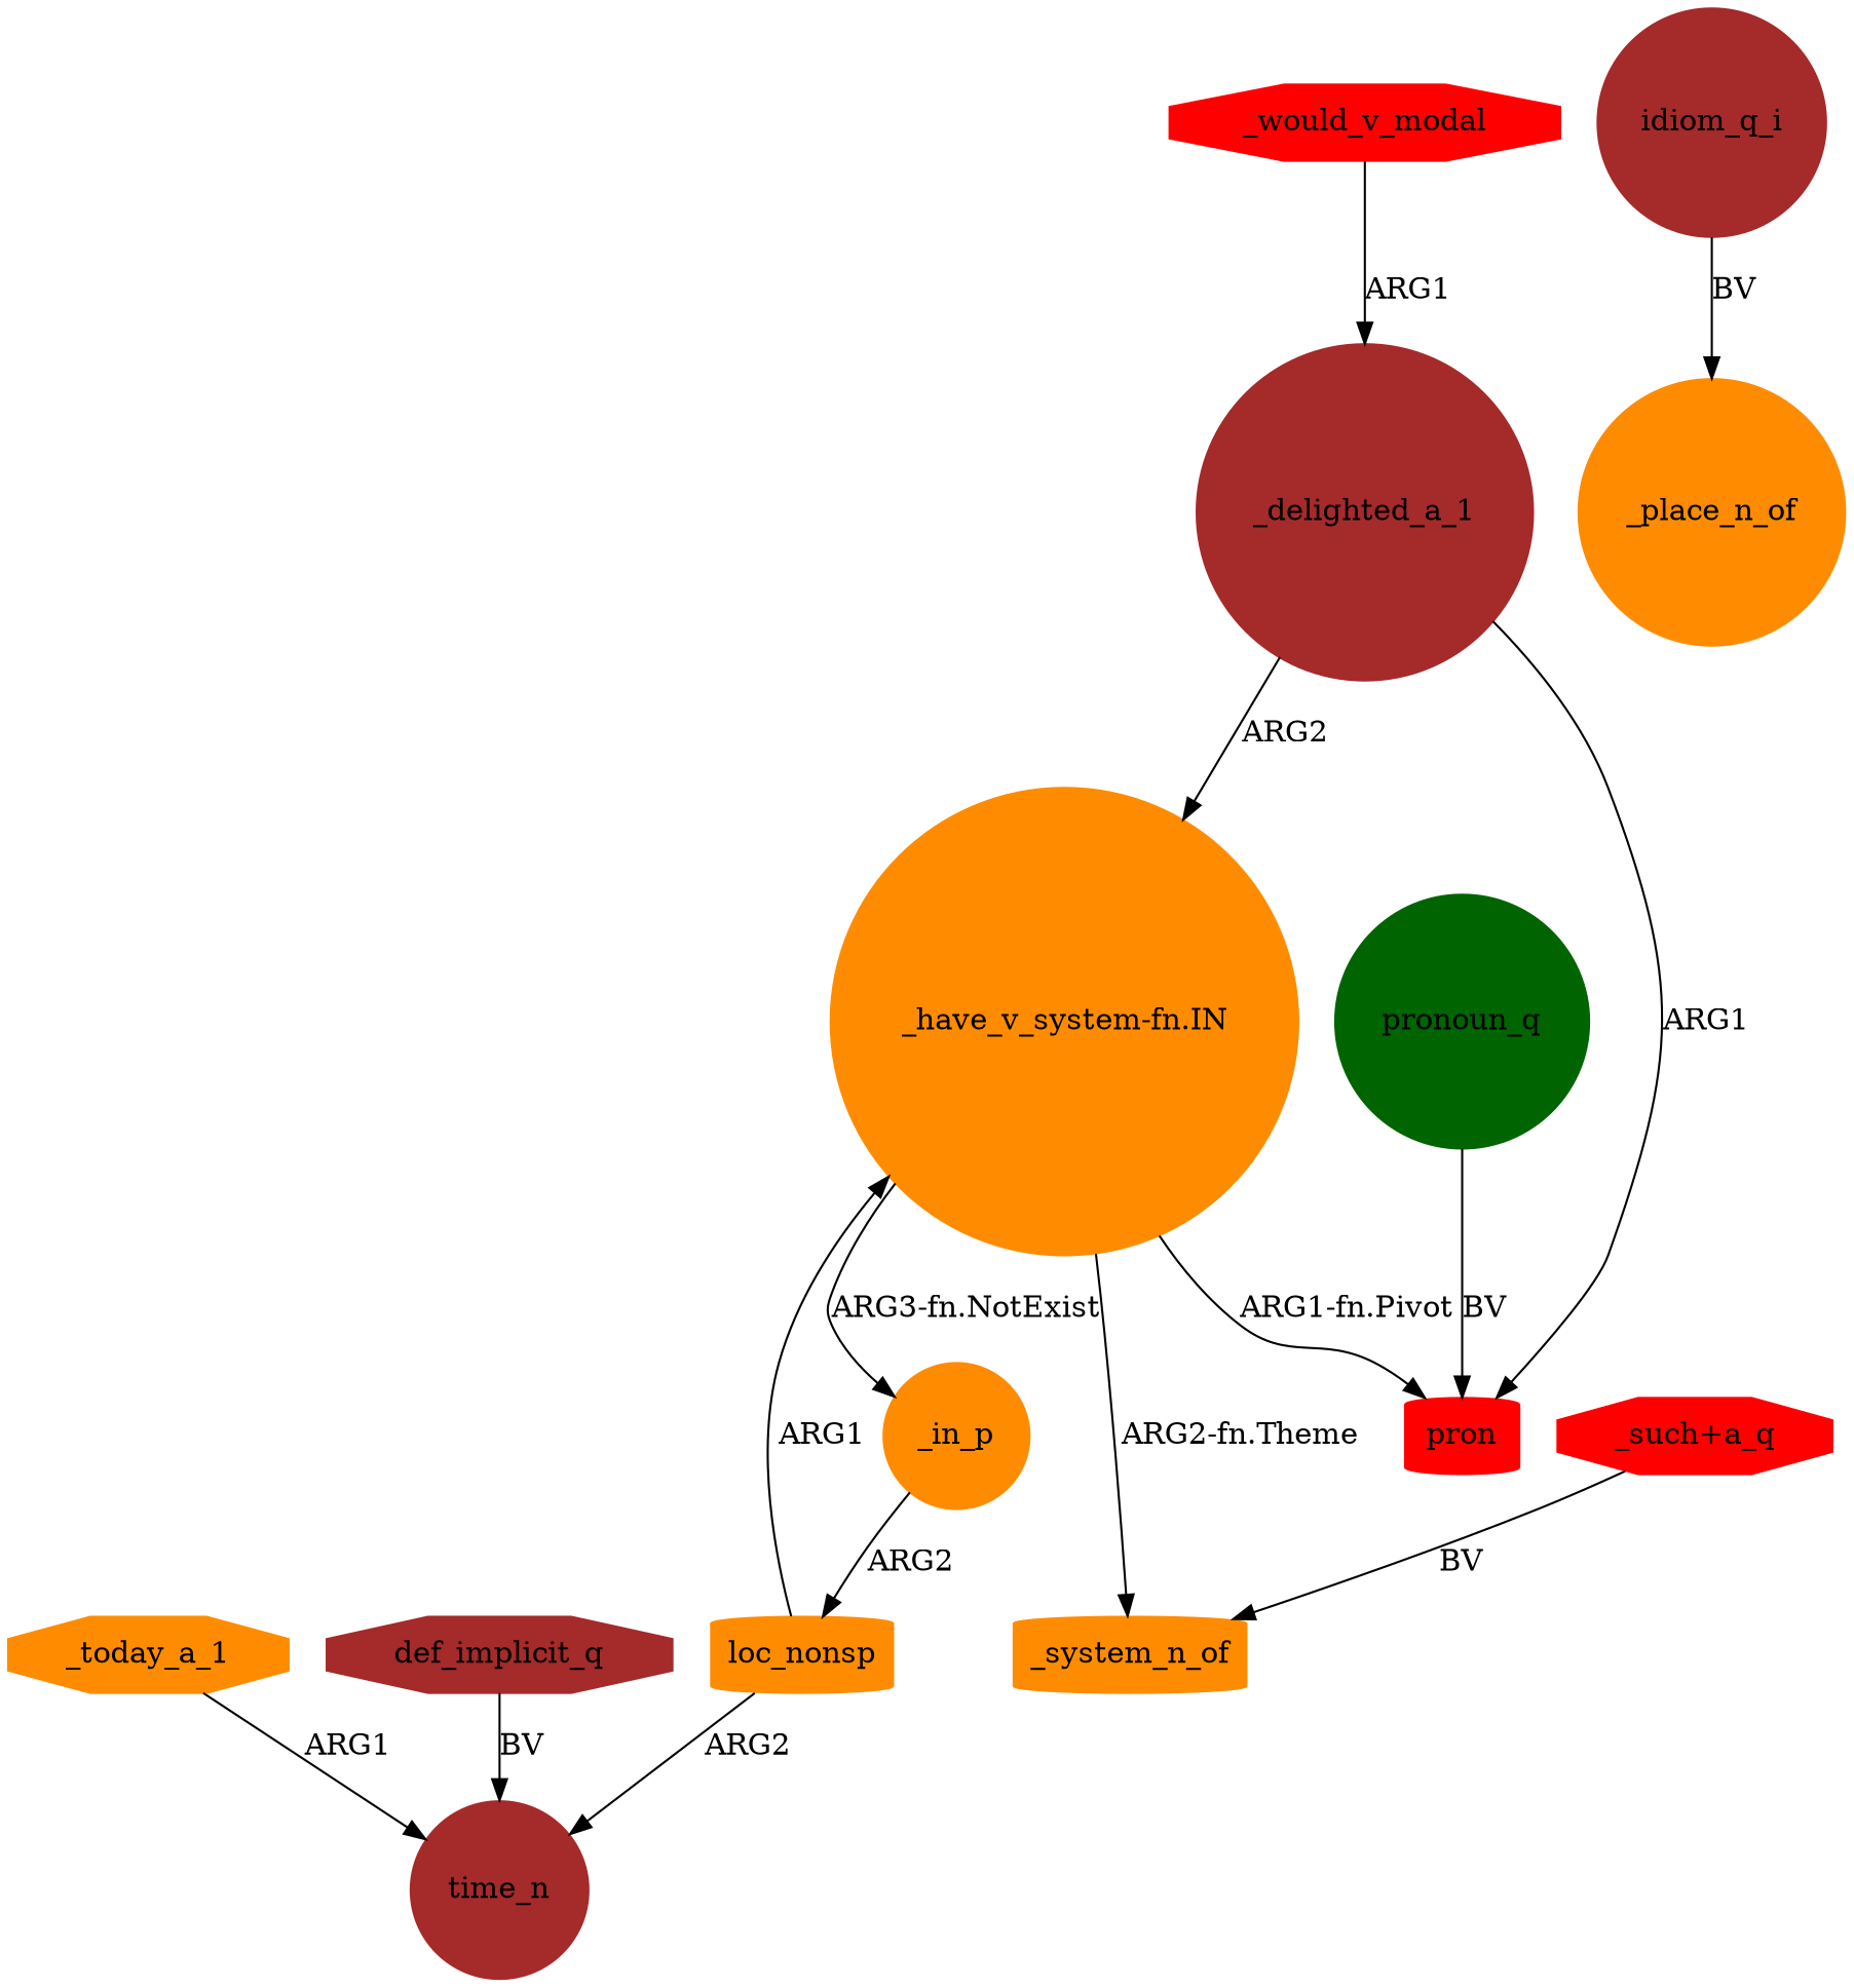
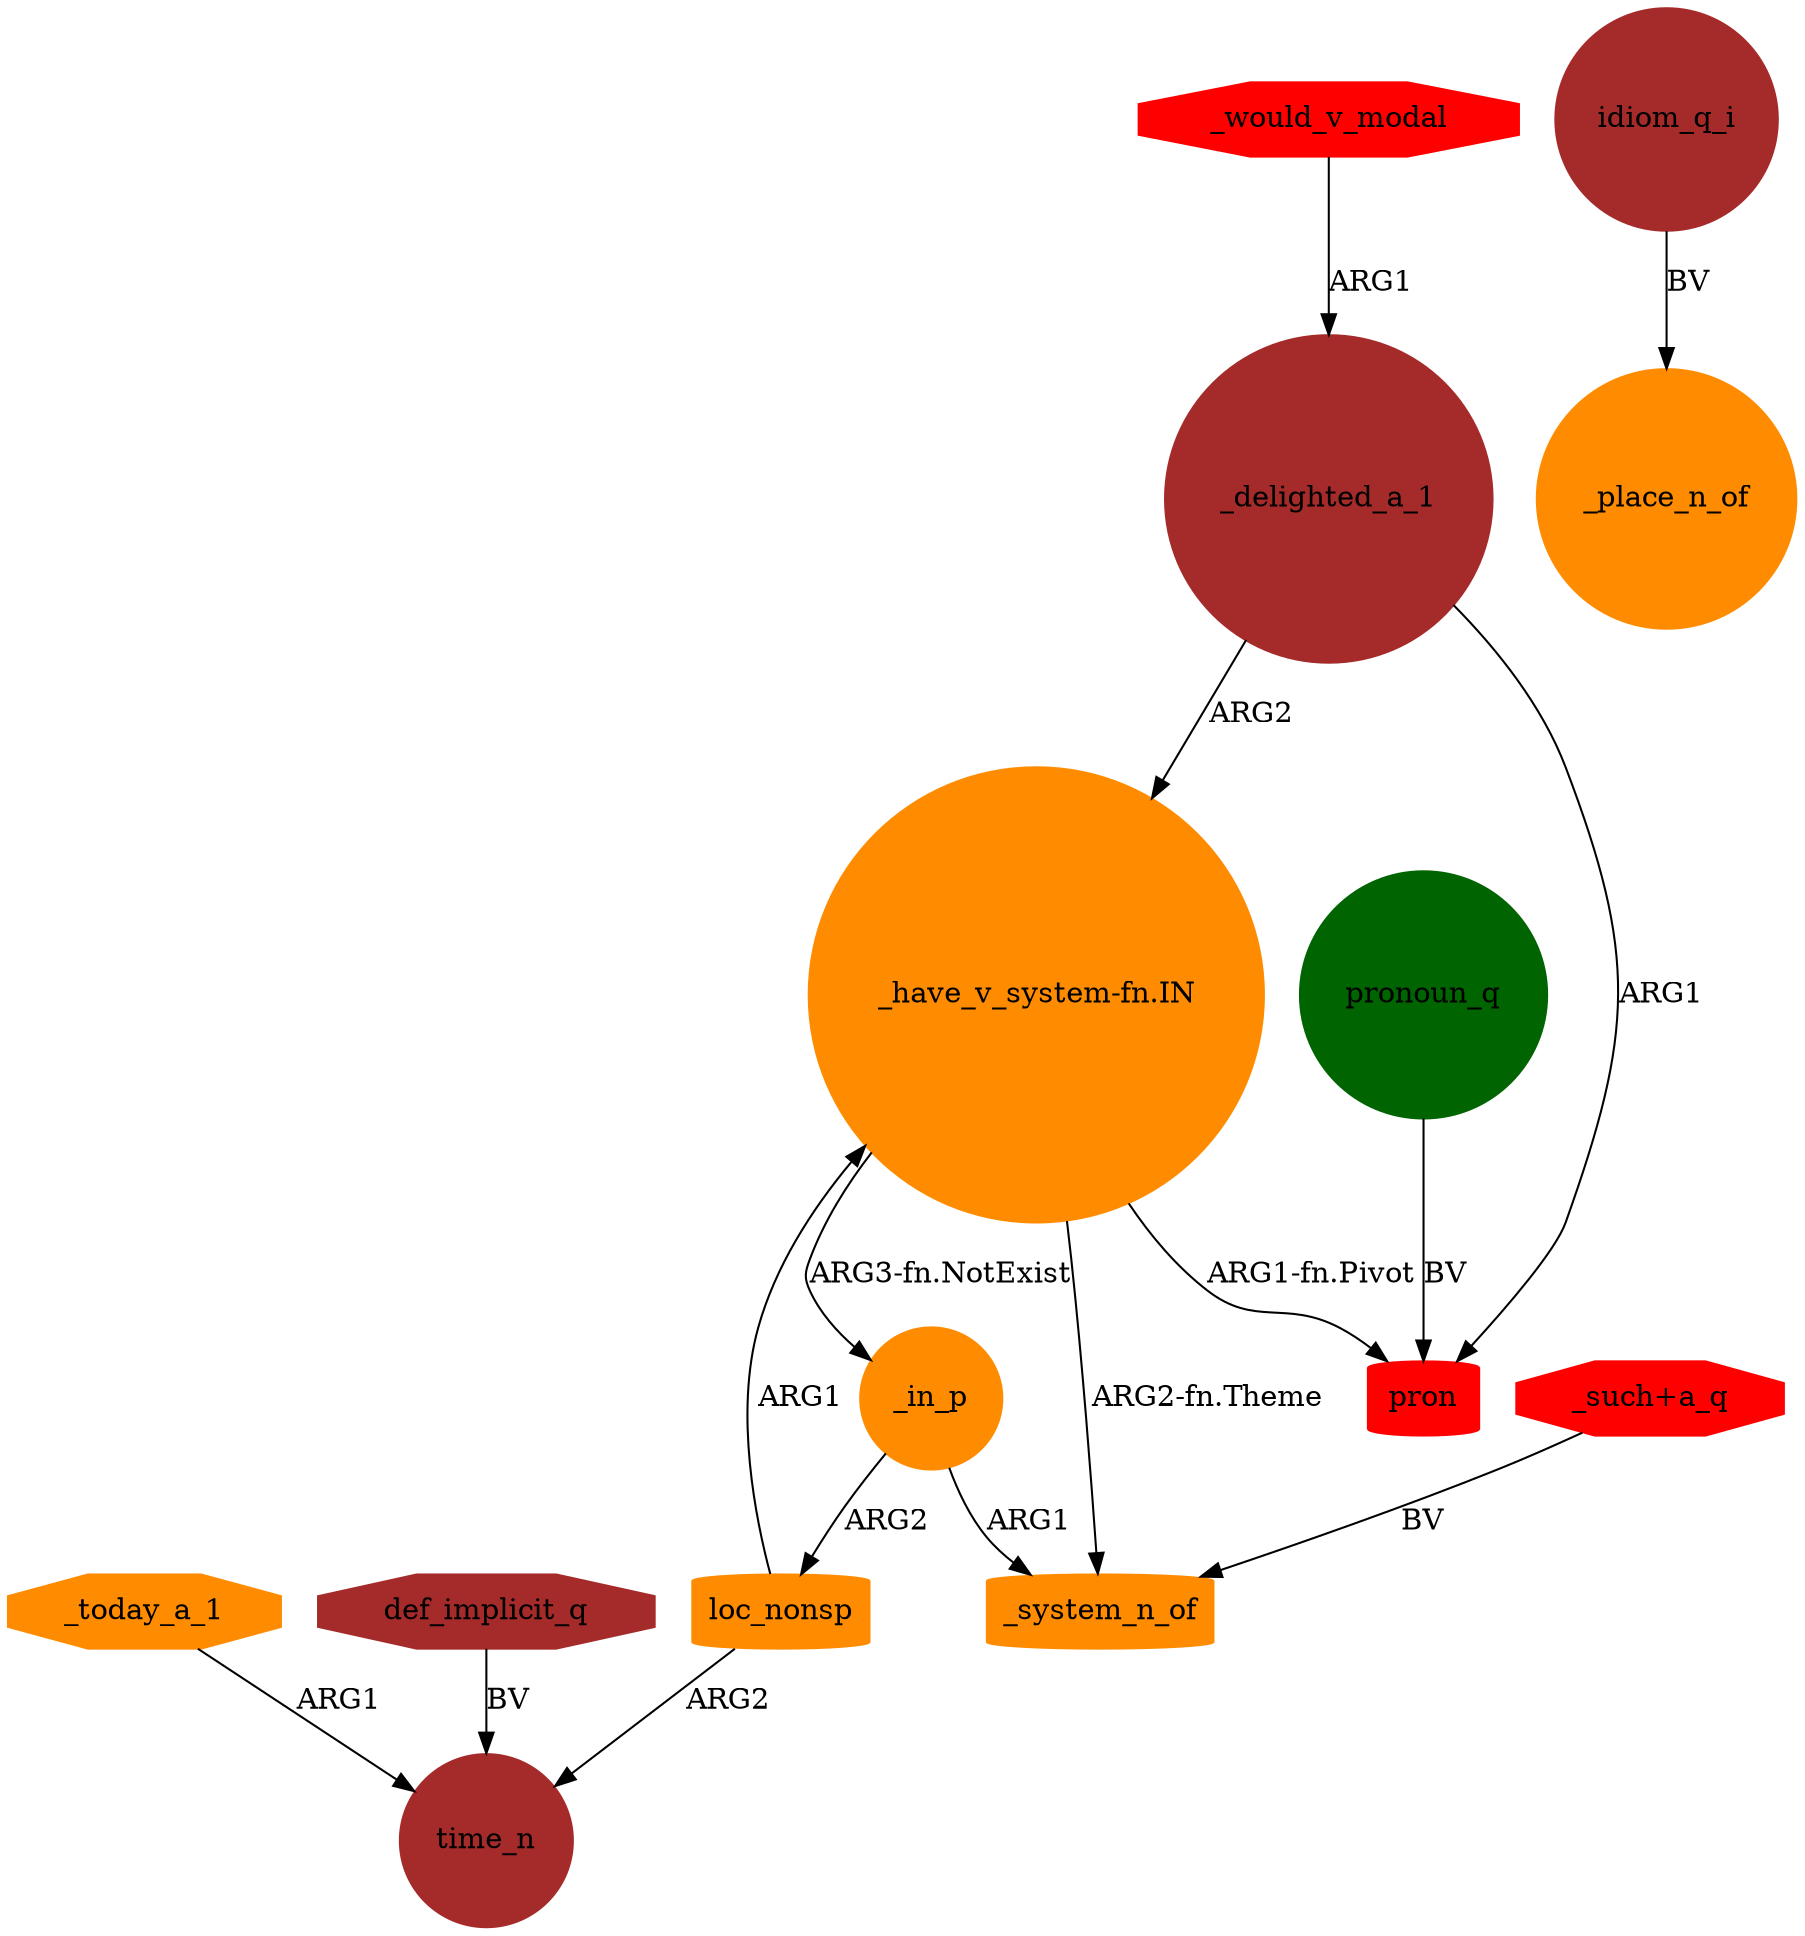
  digraph {
    node [color=darkorange shape=circle style=filled]
    _delighted_a_1 [color=brown]
    n2 [label="_have_v_system-fn.IN"]
    pron [color=red shape=cylinder]
    _system_n_of [shape=cylinder]
    _in_p
    loc_nonsp [shape=cylinder]
    time_n [color=brown]
    _today_a_1 [shape=octagon]
    "_such+a_q" [color=red shape=octagon]
    _would_v_modal [color=red shape=octagon]
    def_implicit_q [color=brown shape=octagon]
    idiom_q_i [color=brown]
    _place_n_of
    pronoun_q [color=darkgreen]
    _delighted_a_1 -> n2 [label=ARG2]
    _delighted_a_1 -> pron [label=ARG1]
    n2 -> pron [label="ARG1-fn.Pivot"]
    n2 -> _system_n_of [label="ARG2-fn.Theme"]
    n2 -> _in_p [label="ARG3-fn.NotExist"]
+   _in_p -> _system_n_of [label=ARG1]
    _in_p -> loc_nonsp [label=ARG2]
    loc_nonsp -> n2 [label=ARG1]
    loc_nonsp -> time_n [label=ARG2]
    _today_a_1 -> time_n [label=ARG1]
    "_such+a_q" -> _system_n_of [label=BV]
    _would_v_modal -> _delighted_a_1 [label=ARG1]
    def_implicit_q -> time_n [label=BV]
    idiom_q_i -> _place_n_of [label=BV]
    pronoun_q -> pron [label=BV]
  }
